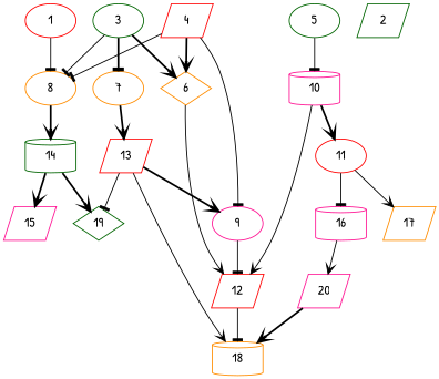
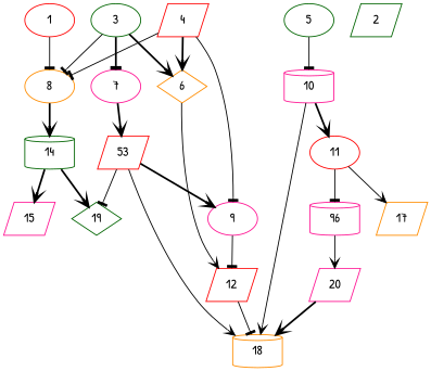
  digraph {
    fontname="Patrick Hand"
    node [alpha=0.11 color=red fontname="Patrick Hand" shape=ellipse]
    edge [arrowhead=vee fontname="Patrick Hand" style=solid]
    1 [alpha=0.12 expect_size=46736384]
    8 [alpha=0.03 color=darkorange expect_size=51953664]
    14 [color=darkgreen expect_size=25885696 shape=cylinder]
    19 [alpha=0.01 color=darkgreen expect_size=50976768 shape=diamond]
    15 [alpha=0.16 color=deeppink expect_size=5614592 shape=parallelogram]
    2 [alpha=0.10 color=darkgreen expect_size=16951296 shape=parallelogram]
    3 [alpha=0.17 color=darkgreen expect_size=31760384]
    6 [alpha=0.06 color=darkorange expect_size=26868736 shape=diamond]
-   7 [alpha=0.19 color=darkorange expect_size=15632384]
+   7 [alpha=0.19 color=deeppink expect_size=15632384]
    12 [alpha=0.13 expect_size=9488384 shape=parallelogram]
-   13 [alpha=0.01 expect_size=33131520 shape=parallelogram]
+   13 [alpha=0.01 expect_size=33131520 shape=parallelogram label=53]
    18 [alpha=0.07 color=darkorange expect_size=43437056 shape=cylinder]
    9 [alpha=0.02 color=deeppink expect_size=20152320]
    4 [expect_size=36621312 shape=parallelogram]
    5 [color=darkgreen expect_size=21614592]
    10 [alpha=0.19 color=deeppink expect_size=11931648 shape=cylinder]
    11 [alpha=0.14 expect_size=27756544]
-   16 [alpha=0.06 color=deeppink expect_size=32472064 shape=cylinder]
+   16 [alpha=0.06 color=deeppink expect_size=32472064 shape=cylinder label=96]
    17 [alpha=0.15 color=darkorange expect_size=46410752 shape=parallelogram]
    20 [alpha=0.04 color=deeppink expect_size=7502848 shape=parallelogram]
    1 -> 8 [arrowhead=tee]
    8 -> 14 [style=bold]
    14 -> 19 [style=bold]
    14 -> 15 [style=bold]
    3 -> 8 [arrowhead=tee]
    3 -> 6 [style=bold]
    3 -> 7 [arrowhead=tee style=bold]
    6 -> 12
    7 -> 13 [style=bold]
    12 -> 18 [arrowhead=tee]
    13 -> 19 [arrowhead=tee]
    13 -> 18
    13 -> 9 [style=bold]
    9 -> 12 [arrowhead=tee]
    4 -> 8 [arrowhead=tee]
    4 -> 6 [style=bold]
    4 -> 9 [arrowhead=tee]
    5 -> 10 [arrowhead=tee]
-   10 -> 12
+   10 -> 18
    10 -> 11 [style=bold]
    11 -> 16 [arrowhead=tee]
    11 -> 17
    16 -> 20
    20 -> 18 [style=bold]
  }
